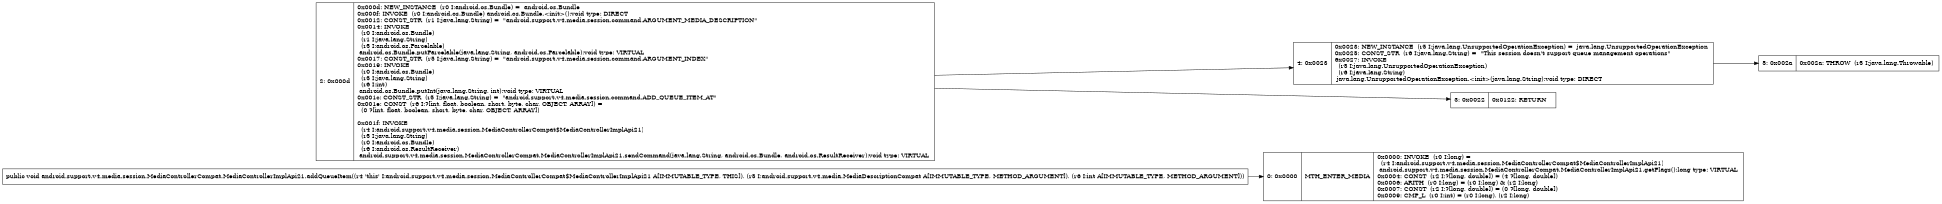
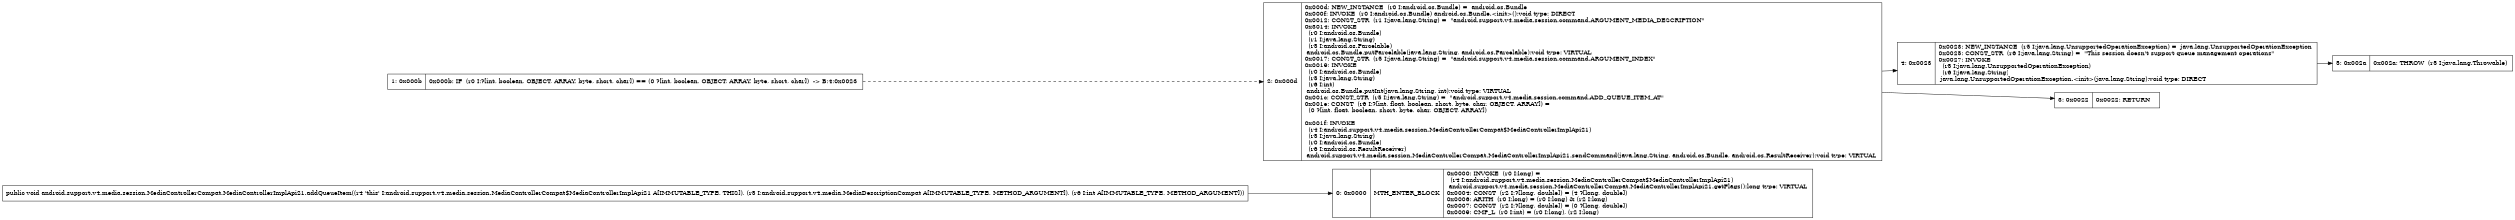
  digraph {
    rankdir=LR
    node [shape=record]
-   n1 [label="{0\:\ 0x0000|MTH_ENTER_MEDIA\l|0x0000: INVOKE  (r0 I:long) = \l  (r4 I:android.support.v4.media.session.MediaControllerCompat$MediaControllerImplApi21)\l android.support.v4.media.session.MediaControllerCompat.MediaControllerImplApi21.getFlags():long type: VIRTUAL \l0x0004: CONST  (r2 I:?[long, double]) = (4 ?[long, double]) \l0x0006: ARITH  (r0 I:long) = (r0 I:long) & (r2 I:long) \l0x0007: CONST  (r2 I:?[long, double]) = (0 ?[long, double]) \l0x0009: CMP_L  (r0 I:int) = (r0 I:long), (r2 I:long) \l}"]
-   n3 [label="{2\:\ 0x000d|0x000d: NEW_INSTANCE  (r0 I:android.os.Bundle) =  android.os.Bundle \l0x000f: INVOKE  (r0 I:android.os.Bundle) android.os.Bundle.\<init\>():void type: DIRECT \l0x0012: CONST_STR  (r1 I:java.lang.String) =  \"android.support.v4.media.session.command.ARGUMENT_MEDIA_DESCRIPTION\" \l0x0014: INVOKE  \l  (r0 I:android.os.Bundle)\l  (r1 I:java.lang.String)\l  (r5 I:android.os.Parcelable)\l android.os.Bundle.putParcelable(java.lang.String, android.os.Parcelable):void type: VIRTUAL \l0x0017: CONST_STR  (r5 I:java.lang.String) =  \"android.support.v4.media.session.command.ARGUMENT_INDEX\" \l0x0019: INVOKE  \l  (r0 I:android.os.Bundle)\l  (r5 I:java.lang.String)\l  (r6 I:int)\l android.os.Bundle.putInt(java.lang.String, int):void type: VIRTUAL \l0x001c: CONST_STR  (r5 I:java.lang.String) =  \"android.support.v4.media.session.command.ADD_QUEUE_ITEM_AT\" \l0x001e: CONST  (r6 I:?[int, float, boolean, short, byte, char, OBJECT, ARRAY]) = \l  (0 ?[int, float, boolean, short, byte, char, OBJECT, ARRAY])\l \l0x001f: INVOKE  \l  (r4 I:android.support.v4.media.session.MediaControllerCompat$MediaControllerImplApi21)\l  (r5 I:java.lang.String)\l  (r0 I:android.os.Bundle)\l  (r6 I:android.os.ResultReceiver)\l android.support.v4.media.session.MediaControllerCompat.MediaControllerImplApi21.sendCommand(java.lang.String, android.os.Bundle, android.os.ResultReceiver):void type: VIRTUAL \l}"]
-   n4 [label="{4\:\ 0x0023|0x0023: NEW_INSTANCE  (r5 I:java.lang.UnsupportedOperationException) =  java.lang.UnsupportedOperationException \l0x0025: CONST_STR  (r6 I:java.lang.String) =  \"This session doesn't support queue management operations\" \l6x0027: INVOKE  \l  (r5 I:java.lang.UnsupportedOperationException)\l  (r6 I:java.lang.String)\l java.lang.UnsupportedOperationException.\<init\>(java.lang.String):void type: DIRECT \l}"]
-   n5 [label="{3\:\ 0x0022|0x0122: RETURN   \l}"]
+   n1 [label="{0\:\ 0x0000|MTH_ENTER_BLOCK\l|0x0000: INVOKE  (r0 I:long) = \l  (r4 I:android.support.v4.media.session.MediaControllerCompat$MediaControllerImplApi21)\l android.support.v4.media.session.MediaControllerCompat.MediaControllerImplApi21.getFlags():long type: VIRTUAL \l0x0004: CONST  (r2 I:?[long, double]) = (4 ?[long, double]) \l0x0006: ARITH  (r0 I:long) = (r0 I:long) & (r2 I:long) \l0x0007: CONST  (r2 I:?[long, double]) = (0 ?[long, double]) \l0x0009: CMP_L  (r0 I:int) = (r0 I:long), (r2 I:long) \l}"]
+   n2 [label="{1\:\ 0x000b|0x000b: IF  (r0 I:?[int, boolean, OBJECT, ARRAY, byte, short, char]) == (0 ?[int, boolean, OBJECT, ARRAY, byte, short, char])  \-\> B:4:0x0023 \l}"]
+   n3 [label="{2\:\ 0x000d|0x000d: NEW_INSTANCE  (r0 I:android.os.Bundle) =  android.os.Bundle \l0x000f: INVOKE  (r0 I:android.os.Bundle) android.os.Bundle.\<init\>():void type: DIRECT \l0x0012: CONST_STR  (r1 I:java.lang.String) =  \"android.support.v4.media.session.command.ARGUMENT_MEDIA_DESCRIPTION\" \l0x3014: INVOKE  \l  (r0 I:android.os.Bundle)\l  (r1 I:java.lang.String)\l  (r5 I:android.os.Parcelable)\l android.os.Bundle.putParcelable(java.lang.String, android.os.Parcelable):void type: VIRTUAL \l0x0017: CONST_STR  (r5 I:java.lang.String) =  \"android.support.v4.media.session.command.ARGUMENT_INDEX\" \l0x0019: INVOKE  \l  (r0 I:android.os.Bundle)\l  (r5 I:java.lang.String)\l  (r6 I:int)\l android.os.Bundle.putInt(java.lang.String, int):void type: VIRTUAL \l0x001c: CONST_STR  (r5 I:java.lang.String) =  \"android.support.v4.media.session.command.ADD_QUEUE_ITEM_AT\" \l0x001e: CONST  (r6 I:?[int, float, boolean, short, byte, char, OBJECT, ARRAY]) = \l  (0 ?[int, float, boolean, short, byte, char, OBJECT, ARRAY])\l \l0x001f: INVOKE  \l  (r4 I:android.support.v4.media.session.MediaControllerCompat$MediaControllerImplApi21)\l  (r5 I:java.lang.String)\l  (r0 I:android.os.Bundle)\l  (r6 I:android.os.ResultReceiver)\l android.support.v4.media.session.MediaControllerCompat.MediaControllerImplApi21.sendCommand(java.lang.String, android.os.Bundle, android.os.ResultReceiver):void type: VIRTUAL \l}"]
+   n4 [label="{4\:\ 0x0023|0x0023: NEW_INSTANCE  (r5 I:java.lang.UnsupportedOperationException) =  java.lang.UnsupportedOperationException \l0x0025: CONST_STR  (r6 I:java.lang.String) =  \"This session doesn't support queue management operations\" \l0x0027: INVOKE  \l  (r5 I:java.lang.UnsupportedOperationException)\l  (r6 I:java.lang.String)\l java.lang.UnsupportedOperationException.\<init\>(java.lang.String):void type: DIRECT \l}"]
+   n5 [label="{3\:\ 0x0022|0x0022: RETURN   \l}"]
    n6 [label="{5\:\ 0x002a|0x002a: THROW  (r5 I:java.lang.Throwable) \l}"]
    n7 [label="{public void android.support.v4.media.session.MediaControllerCompat.MediaControllerImplApi21.addQueueItem((r4 'this' I:android.support.v4.media.session.MediaControllerCompat$MediaControllerImplApi21 A[IMMUTABLE_TYPE, THIS]), (r5 I:android.support.v4.media.MediaDescriptionCompat A[IMMUTABLE_TYPE, METHOD_ARGUMENT]), (r6 I:int A[IMMUTABLE_TYPE, METHOD_ARGUMENT])) }"]
+   n2 -> n3 [style=dashed]
    n3 -> n4
    n3 -> n5
    n4 -> n6
    n7 -> n1
  }
